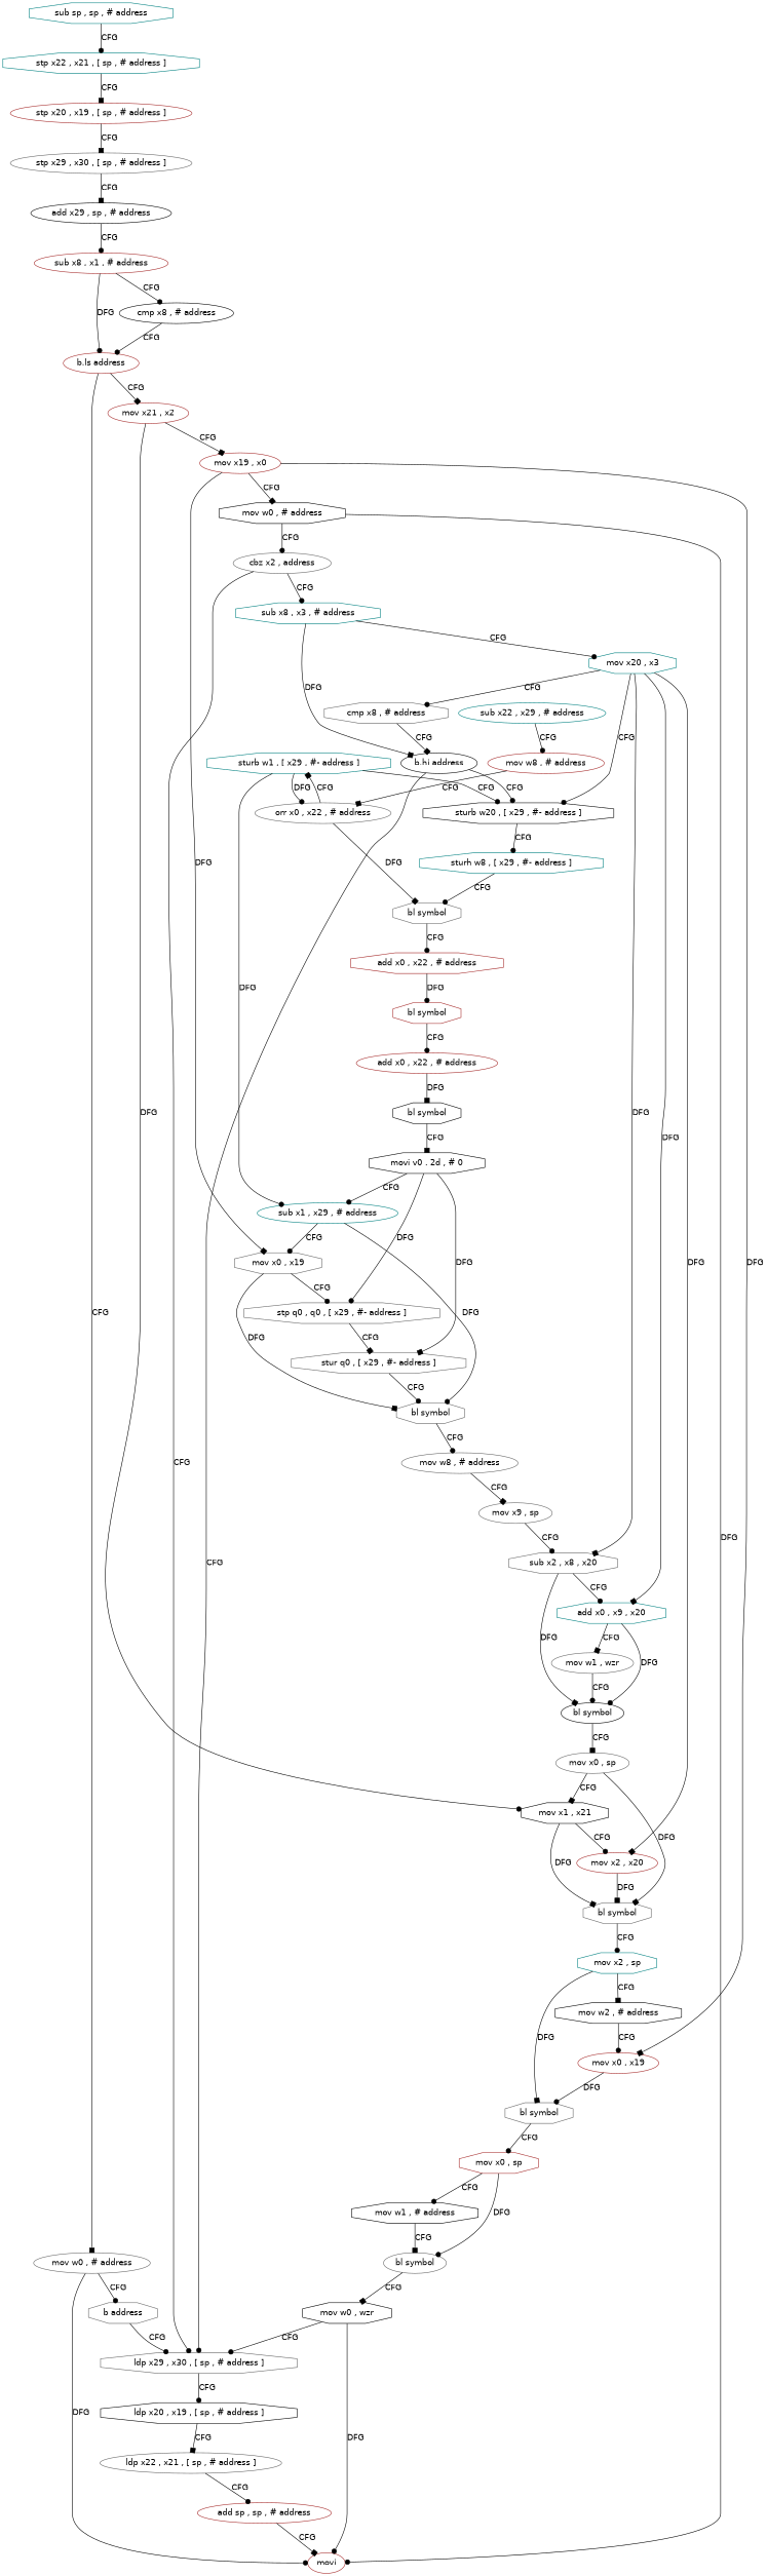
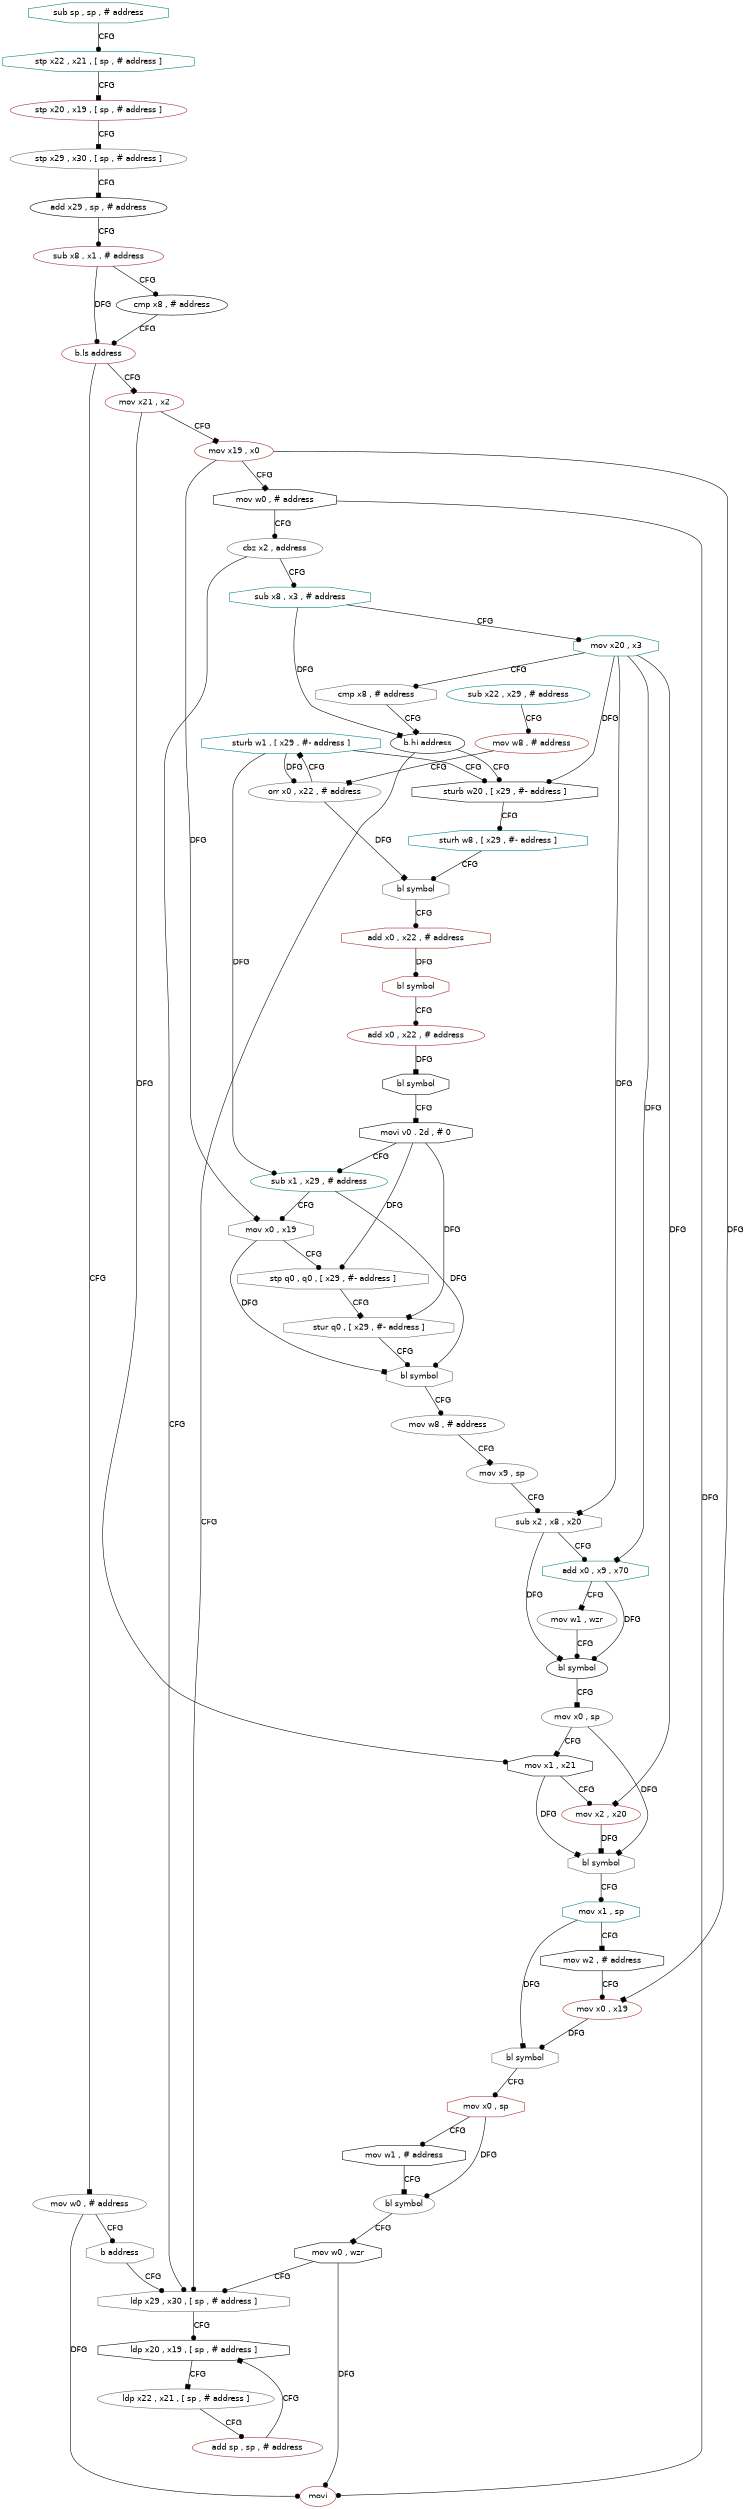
  digraph {
    fontname="DejaVu Sans"
    node [color=gray40 fontname="DejaVu Sans" shape=octagon]
    edge [arrowhead=dot fontname="DejaVu Sans"]
    n1 [color=teal label="sub sp , sp , # address"]
    n2 [color=teal label="stp x22 , x21 , [ sp , # address ]"]
    n3 [color=brown label="stp x20 , x19 , [ sp , # address ]" shape=ellipse]
    n4 [label="stp x29 , x30 , [ sp , # address ]" shape=ellipse]
    n5 [color=black label="add x29 , sp , # address" shape=ellipse]
    n6 [color=brown label="sub x8 , x1 , # address" shape=ellipse]
    n7 [color=black label="cmp x8 , # address" shape=ellipse]
    n8 [color=brown label="b.ls address" shape=ellipse]
    n9 [color=brown label="mov x21 , x2" shape=ellipse]
    n10 [label="mov w0 , # address" shape=ellipse]
    n11 [color=brown label="mov x19 , x0" shape=ellipse]
    n12 [color=black label="mov x1 , x21"]
    n13 [label="b address"]
    n14 [color=brown label=movi shape=ellipse]
    n15 [color=black label="mov w0 , # address"]
    n16 [label="mov x0 , x19"]
    n17 [color=brown label="mov x0 , x19" shape=ellipse]
    n18 [color=brown label="mov x2 , x20" shape=ellipse]
    n19 [label="bl symbol"]
    n20 [label="ldp x29 , x30 , [ sp , # address ]"]
    n21 [label="cbz x2 , address" shape=ellipse]
    n22 [label="stp q0 , q0 , [ x29 , #- address ]"]
    n23 [label="bl symbol"]
    n24 [label="bl symbol"]
    n25 [color=teal label="sub x8 , x3 , # address"]
    n26 [color=black label="ldp x20 , x19 , [ sp , # address ]"]
    n27 [color=teal label="mov x20 , x3"]
    n28 [color=black label="b.hi address" shape=ellipse]
    n29 [label="ldp x22 , x21 , [ sp , # address ]" shape=ellipse]
    n30 [label="cmp x8 , # address"]
    n31 [color=black label="sturb w20 , [ x29 , #- address ]"]
    n32 [label="sub x2 , x8 , x20"]
-   n33 [color=teal label="add x0 , x9 , x20"]
+   n33 [color=teal label="add x0 , x9 , x70"]
    n34 [color=brown label="add sp , sp , # address" shape=ellipse]
    n35 [color=teal label="sturh w8 , [ x29 , #- address ]"]
    n36 [color=black label="bl symbol" shape=ellipse]
    n37 [label="mov w1 , wzr" shape=ellipse]
    n38 [color=teal label="sub x22 , x29 , # address" shape=ellipse]
    n39 [color=brown label="mov w8 , # address" shape=ellipse]
    n40 [label="orr x0 , x22 , # address" shape=ellipse]
    n41 [color=teal label="sturb w1 , [ x29 , #- address ]"]
    n42 [label="bl symbol"]
    n43 [color=teal label="sub x1 , x29 , # address" shape=ellipse]
    n44 [color=brown label="add x0 , x22 , # address"]
    n45 [color=brown label="bl symbol"]
    n46 [color=brown label="add x0 , x22 , # address" shape=ellipse]
    n47 [color=black label="bl symbol"]
    n48 [color=black label="movi v0 . 2d , # 0"]
    n49 [label="stur q0 , [ x29 , #- address ]"]
    n50 [label="mov w8 , # address" shape=ellipse]
    n51 [label="mov x9 , sp" shape=ellipse]
    n52 [label="mov x0 , sp" shape=ellipse]
-   n53 [color=teal label="mov x2 , sp"]
+   n53 [color=teal label="mov x1 , sp"]
    n54 [color=black label="mov w2 , # address"]
    n55 [color=brown label="mov x0 , sp"]
    n56 [color=black label="mov w1 , # address"]
    n57 [label="bl symbol" shape=ellipse]
    n58 [color=black label="mov w0 , wzr"]
    n1 -> n2 [label=CFG]
    n2 -> n3 [arrowhead=box label=CFG]
    n3 -> n4 [arrowhead=box label=CFG]
    n4 -> n5 [arrowhead=box label=CFG]
    n5 -> n6 [label=CFG]
    n6 -> n7 [label=CFG]
    n6 -> n8 [label=DFG]
    n7 -> n8 [label=CFG]
    n8 -> n9 [arrowhead=box label=CFG]
    n8 -> n10 [arrowhead=box label=CFG]
    n9 -> n11 [arrowhead=box label=CFG]
    n9 -> n12 [label=DFG]
    n10 -> n13 [label=CFG]
    n10 -> n14 [label=DFG]
    n11 -> n15 [arrowhead=box label=CFG]
    n11 -> n16 [arrowhead=box label=DFG]
    n11 -> n17 [arrowhead=box label=DFG]
    n12 -> n18 [label=CFG]
    n12 -> n19 [arrowhead=box label=DFG]
    n13 -> n20 [label=CFG]
    n15 -> n14 [label=DFG]
    n15 -> n21 [label=CFG]
    n16 -> n22 [label=CFG]
    n16 -> n23 [arrowhead=box label=DFG]
    n17 -> n24 [label=DFG]
    n18 -> n19 [arrowhead=box label=DFG]
    n19 -> n53 [label=CFG]
    n20 -> n26 [label=CFG]
    n21 -> n20 [label=CFG]
    n21 -> n25 [label=CFG]
    n22 -> n49 [arrowhead=box label=CFG]
    n23 -> n50 [label=CFG]
    n24 -> n55 [label=CFG]
    n25 -> n27 [label=CFG]
    n25 -> n28 [arrowhead=box label=DFG]
    n26 -> n29 [arrowhead=box label=CFG]
    n27 -> n18 [arrowhead=box label=DFG]
    n27 -> n30 [label=CFG]
-   n27 -> n31 [label=CFG]
+   n27 -> n31 [label=DFG]
    n27 -> n32 [arrowhead=box label=DFG]
    n27 -> n33 [arrowhead=box label=DFG]
    n28 -> n20 [label=CFG]
    n28 -> n31 [label=CFG]
    n29 -> n34 [label=CFG]
    n30 -> n28 [arrowhead=box label=CFG]
    n31 -> n35 [label=CFG]
    n32 -> n33 [label=CFG]
    n32 -> n36 [arrowhead=box label=DFG]
    n33 -> n36 [label=DFG]
    n33 -> n37 [arrowhead=box label=CFG]
-   n34 -> n14 [arrowhead=box label=CFG]
+   n34 -> n26 [arrowhead=box label=CFG]
    n35 -> n42 [label=CFG]
    n36 -> n52 [arrowhead=box label=CFG]
    n37 -> n36 [label=CFG]
    n38 -> n39 [label=CFG]
    n39 -> n40 [arrowhead=box label=CFG]
    n40 -> n41 [arrowhead=box label=CFG]
    n40 -> n42 [arrowhead=box label=DFG]
    n41 -> n31 [label=CFG]
    n41 -> n40 [label=DFG]
    n41 -> n43 [label=DFG]
    n42 -> n44 [label=CFG]
    n43 -> n16 [label=CFG]
    n43 -> n23 [label=DFG]
    n44 -> n45 [label=DFG]
    n45 -> n46 [label=CFG]
    n46 -> n47 [arrowhead=box label=DFG]
    n47 -> n48 [arrowhead=box label=CFG]
    n48 -> n22 [label=DFG]
    n48 -> n43 [label=CFG]
    n48 -> n49 [arrowhead=box label=DFG]
    n49 -> n23 [label=CFG]
    n50 -> n51 [arrowhead=box label=CFG]
    n51 -> n32 [label=CFG]
    n52 -> n12 [arrowhead=box label=CFG]
    n52 -> n19 [arrowhead=box label=DFG]
    n53 -> n24 [arrowhead=box label=DFG]
    n53 -> n54 [arrowhead=box label=CFG]
    n54 -> n17 [label=CFG]
    n55 -> n56 [label=CFG]
    n55 -> n57 [label=DFG]
    n56 -> n57 [arrowhead=box label=CFG]
    n57 -> n58 [arrowhead=box label=CFG]
    n58 -> n14 [label=DFG]
    n58 -> n20 [label=CFG]
  }
